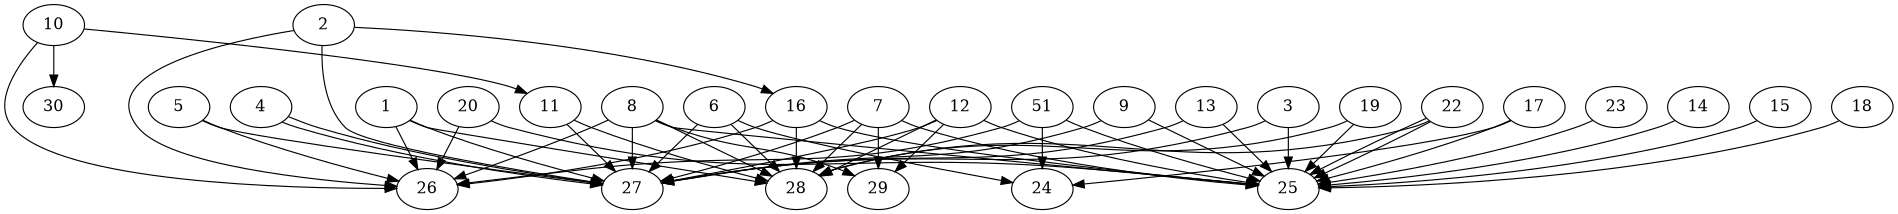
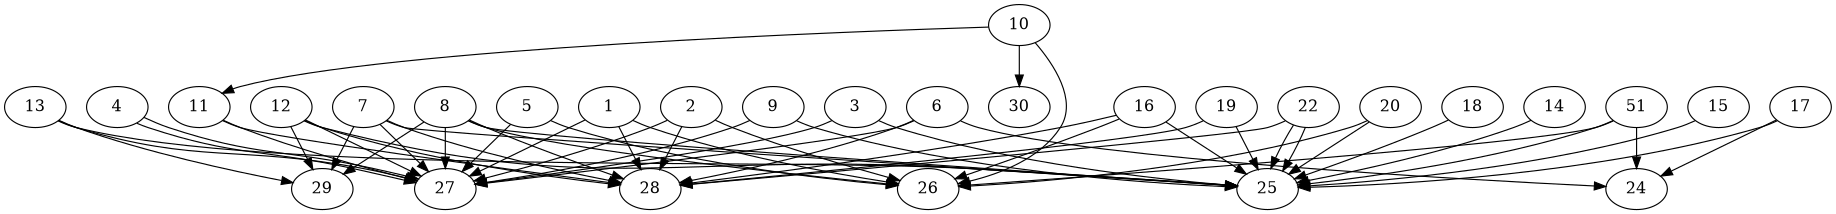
  digraph {
    node [alpha=0.13]
    1 [alpha=0.09 expect_size=41643008]
    26 [expect_size=37568512]
    27 [alpha=0.11 expect_size=25507840]
    28 [expect_size=36631552]
    2 [alpha=0.15 expect_size=44961792]
    3 [alpha=0.19 expect_size=28907520]
    25 [alpha=0.06 expect_size=11958272]
    4 [alpha=0.08 expect_size=27456512]
    5 [alpha=0.10 expect_size=49144832]
    6 [alpha=0.02 expect_size=5693440]
    24 [alpha=0.20 expect_size=23144448]
    7 [alpha=0.03 expect_size=31019008]
    29 [alpha=0.09 expect_size=50709504]
    8 [alpha=0.05 expect_size=17509376]
    9 [alpha=0.01 expect_size=35479552]
    10 [alpha=0.15 expect_size=52347904]
    30 [alpha=0.05 expect_size=43943936]
    11 [alpha=0.19 expect_size=15448064]
    12 [alpha=0.02 expect_size=36080640]
    13 [alpha=0.16 expect_size=23203840]
    14 [alpha=0.15 expect_size=20127744]
    15 [alpha=0.11 expect_size=39536640]
    16 [alpha=0.15 expect_size=15777792]
    17 [alpha=0.05 expect_size=21596160]
    18 [alpha=0.06 expect_size=27503616]
    19 [alpha=0.17 expect_size=39057408]
    20 [expect_size=42487808]
    n28 [alpha=0.05 expect_size=30875648 label=51]
    22 [expect_size=27926528]
-   23 [alpha=0.12 expect_size=32920576]
    1 -> 26
    1 -> 27
    1 -> 28
    2 -> 26
    2 -> 27
-   2 -> 16
+   2 -> 28
    3 -> 27
    3 -> 25
    4 -> 27
    4 -> 27
    5 -> 26
    5 -> 27
    6 -> 27
    6 -> 28
    6 -> 24
    7 -> 27
    7 -> 28
    7 -> 25
    7 -> 29
    8 -> 26
    8 -> 27
    8 -> 28
    8 -> 25
    8 -> 29
    9 -> 27
    9 -> 25
    10 -> 26
    10 -> 30
    10 -> 11
    11 -> 27
    11 -> 28
    12 -> 27
    12 -> 28
    12 -> 25
    12 -> 29
    13 -> 27
    13 -> 25
+   13 -> 29
    14 -> 25
    15 -> 25
    16 -> 26
    16 -> 28
    16 -> 25
    17 -> 25
    17 -> 24
    18 -> 25
    19 -> 28
    19 -> 25
    20 -> 26
    20 -> 25
    n28 -> 26
    n28 -> 25
    n28 -> 24
    22 -> 28
    22 -> 25
    22 -> 25
-   23 -> 25
  }
